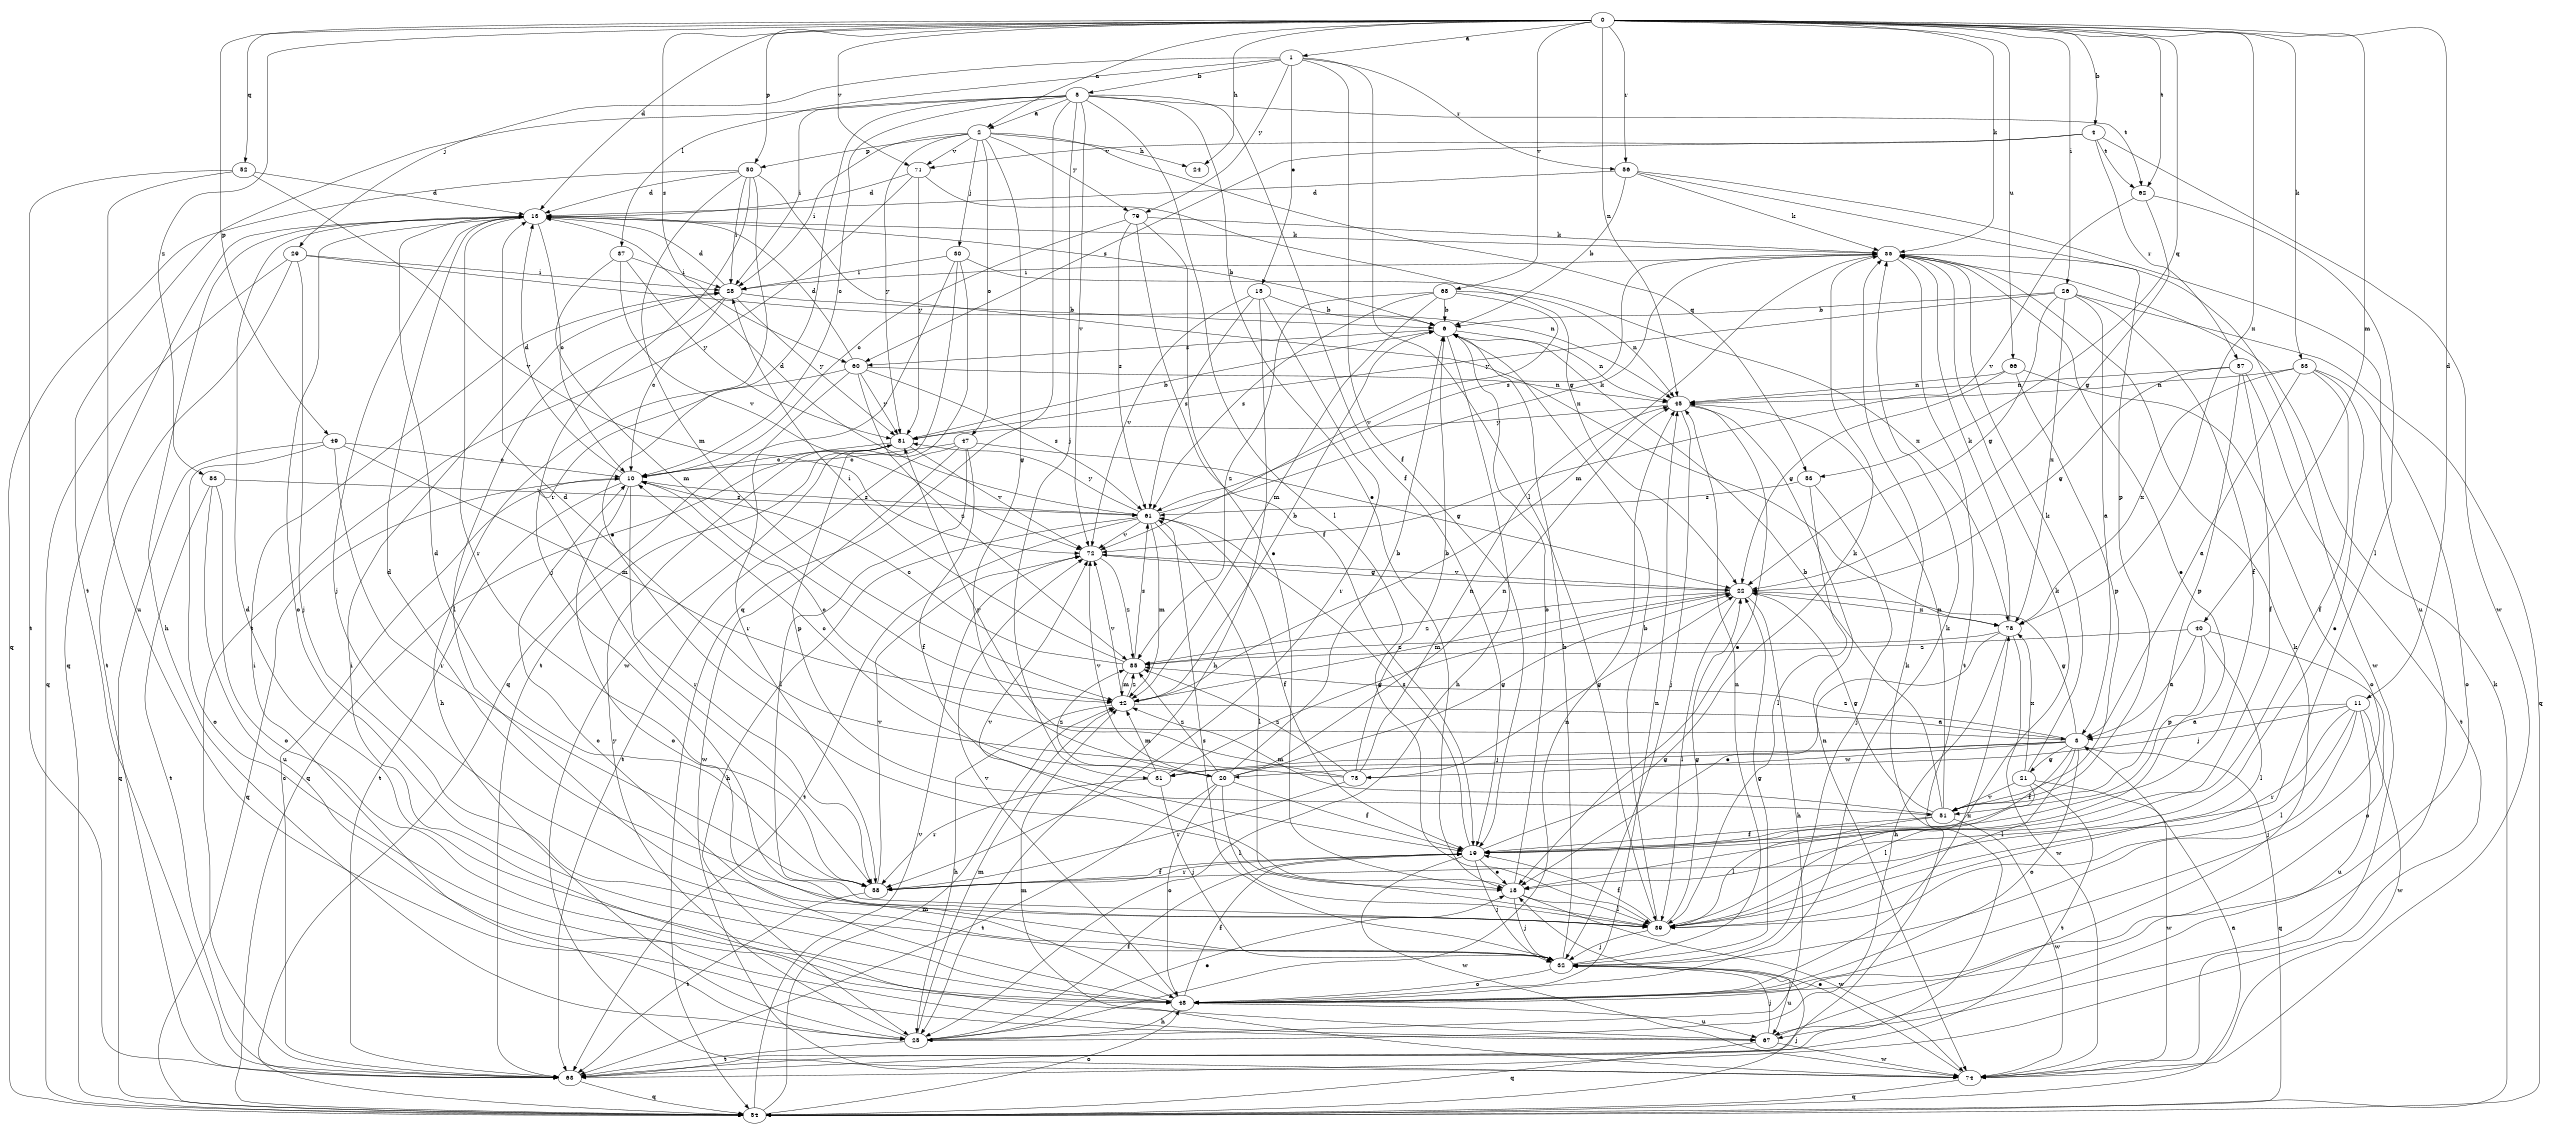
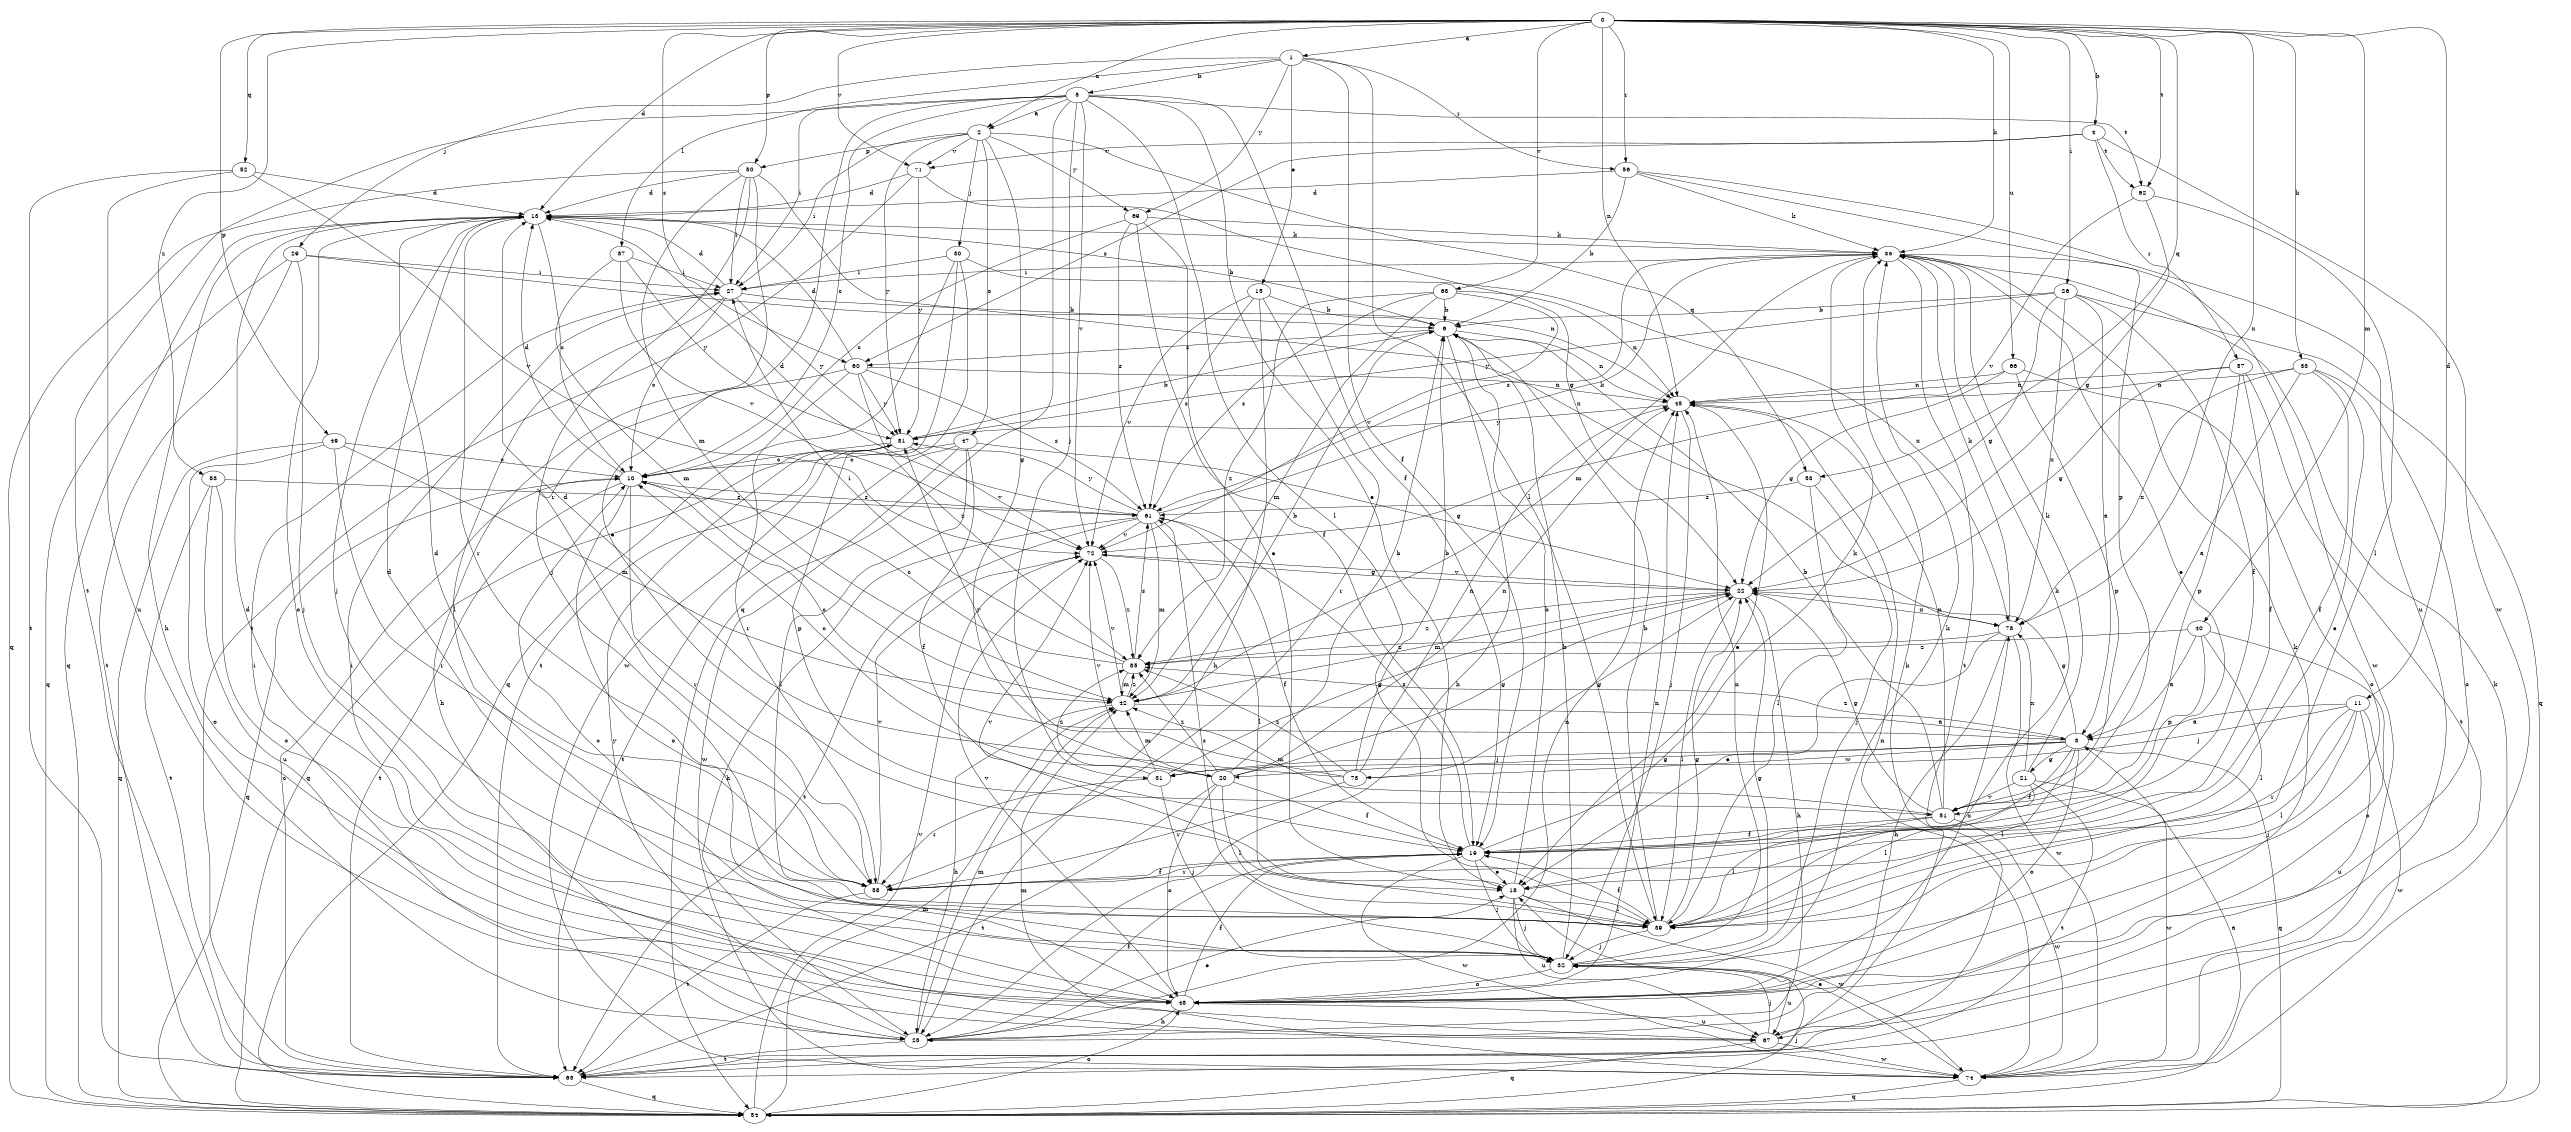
  strict digraph {
    0
    1
    2
    4
    11
    13
-   24
    26
    33
    35
    40
    45
    49
    50
    52
    53
    56
    60
    62
    66
    68
    71
    78
    83
    5
    15
    19
    29
    37
    39
-   79
+   79 [label=69]
    20
-   28
+   28 [label=27]
    30
    47
    81
    57
    74
    3
    31
    58
    32
    67
    10
    48
    54
    6
    25
    22
    n50 [label=18]
    63
    61
    42
    85
    51
    72
    21
    73
    0 -> 1 [label=a]
    0 -> 2 [label=a]
    0 -> 4 [label=b]
    0 -> 11 [label=d]
    0 -> 13 [label=d]
-   0 -> 24 [label=h]
    0 -> 26 [label=i]
    0 -> 33 [label=k]
    0 -> 35 [label=k]
    0 -> 40 [label=m]
    0 -> 45 [label=n]
    0 -> 49 [label=p]
    0 -> 50 [label=p]
    0 -> 52 [label=q]
    0 -> 53 [label=q]
    0 -> 56 [label=r]
    0 -> 60 [label=s]
    0 -> 62 [label=t]
    0 -> 66 [label=u]
    0 -> 68 [label=v]
    0 -> 71 [label=v]
    0 -> 78 [label=x]
    0 -> 83 [label=z]
    1 -> 56 [label=r]
    1 -> 5 [label=b]
    1 -> 15 [label=e]
    1 -> 19 [label=f]
    1 -> 29 [label=j]
    1 -> 37 [label=l]
    1 -> 39 [label=l]
    1 -> 79 [label=y]
-   2 -> 24 [label=h]
    2 -> 50 [label=p]
    2 -> 53 [label=q]
    2 -> 71 [label=v]
    2 -> 79 [label=y]
    2 -> 20 [label=g]
    2 -> 28 [label=i]
    2 -> 30 [label=j]
    2 -> 47 [label=o]
    2 -> 81 [label=y]
    4 -> 60 [label=s]
    4 -> 62 [label=t]
    4 -> 71 [label=v]
    4 -> 57 [label=r]
    4 -> 74 [label=w]
    11 -> 39 [label=l]
    11 -> 74 [label=w]
    11 -> 3 [label=a]
    11 -> 31 [label=j]
    11 -> 58 [label=r]
    11 -> 32 [label=j]
    11 -> 67 [label=u]
    13 -> 35 [label=k]
    13 -> 58 [label=r]
    13 -> 32 [label=j]
    13 -> 10 [label=c]
    13 -> 48 [label=o]
    13 -> 54 [label=q]
    13 -> 6 [label=b]
    13 -> 25 [label=h]
    26 -> 78 [label=x]
    26 -> 19 [label=f]
    26 -> 81 [label=y]
    26 -> 3 [label=a]
    26 -> 54 [label=q]
    26 -> 6 [label=b]
    26 -> 22 [label=g]
    33 -> 45 [label=n]
    33 -> 78 [label=x]
    33 -> 19 [label=f]
    33 -> 3 [label=a]
    33 -> 48 [label=o]
    33 -> n50 [label=e]
    35 -> 28 [label=i]
    35 -> 74 [label=w]
    35 -> n50 [label=e]
    35 -> 63 [label=t]
    35 -> 61 [label=s]
    35 -> 42 [label=m]
    40 -> 39 [label=l]
    40 -> 3 [label=a]
    40 -> 48 [label=o]
    40 -> 85 [label=z]
    40 -> 51 [label=p]
    45 -> 81 [label=y]
    45 -> 32 [label=j]
    45 -> n50 [label=e]
    49 -> 58 [label=r]
    49 -> 10 [label=c]
    49 -> 48 [label=o]
    49 -> 54 [label=q]
    49 -> 42 [label=m]
    50 -> 13 [label=d]
    50 -> 78 [label=x]
    50 -> 28 [label=i]
    50 -> 32 [label=j]
    50 -> 54 [label=q]
    50 -> n50 [label=e]
    50 -> 42 [label=m]
    52 -> 13 [label=d]
    52 -> 67 [label=u]
    52 -> 63 [label=t]
    52 -> 72 [label=v]
    53 -> 39 [label=l]
    53 -> 32 [label=j]
    53 -> 61 [label=s]
    56 -> 13 [label=d]
    56 -> 35 [label=k]
    56 -> 67 [label=u]
    56 -> 6 [label=b]
    56 -> 51 [label=p]
    60 -> 13 [label=d]
    60 -> 45 [label=n]
    60 -> 81 [label=y]
    60 -> 58 [label=r]
    60 -> 25 [label=h]
    60 -> 61 [label=s]
    60 -> 85 [label=z]
    62 -> 39 [label=l]
    62 -> 22 [label=g]
    62 -> 72 [label=v]
    66 -> 45 [label=n]
    66 -> 48 [label=o]
    66 -> 22 [label=g]
    66 -> 51 [label=p]
    68 -> 45 [label=n]
    68 -> 6 [label=b]
    68 -> 61 [label=s]
    68 -> 42 [label=m]
    68 -> 85 [label=z]
    68 -> 72 [label=v]
    71 -> 13 [label=d]
    71 -> 81 [label=y]
    71 -> 22 [label=g]
    71 -> 63 [label=t]
    78 -> 35 [label=k]
    78 -> 74 [label=w]
    78 -> 25 [label=h]
    78 -> n50 [label=e]
    78 -> 85 [label=z]
    83 -> 67 [label=u]
    83 -> 48 [label=o]
    83 -> 63 [label=t]
    83 -> 61 [label=s]
    5 -> 2 [label=a]
    5 -> 62 [label=t]
    5 -> 19 [label=f]
    5 -> 39 [label=l]
    5 -> 28 [label=i]
    5 -> 31 [label=j]
    5 -> 58 [label=r]
    5 -> 10 [label=c]
    5 -> 54 [label=q]
    5 -> n50 [label=e]
    5 -> 63 [label=t]
    5 -> 72 [label=v]
    15 -> 58 [label=r]
    15 -> 6 [label=b]
    15 -> 25 [label=h]
    15 -> 61 [label=s]
    15 -> 72 [label=v]
    19 -> 35 [label=k]
    19 -> 74 [label=w]
    19 -> 58 [label=r]
    19 -> 32 [label=j]
    19 -> n50 [label=e]
    19 -> 61 [label=s]
    29 -> 45 [label=n]
    29 -> 28 [label=i]
    29 -> 32 [label=j]
    29 -> 54 [label=q]
    29 -> 63 [label=t]
    37 -> 28 [label=i]
    37 -> 81 [label=y]
    37 -> 42 [label=m]
    37 -> 72 [label=v]
    39 -> 13 [label=d]
    39 -> 35 [label=k]
    39 -> 19 [label=f]
    39 -> 32 [label=j]
    39 -> 6 [label=b]
    39 -> 22 [label=g]
    79 -> 35 [label=k]
    79 -> 19 [label=f]
    79 -> 10 [label=c]
    79 -> n50 [label=e]
    79 -> 61 [label=s]
    20 -> 45 [label=n]
    20 -> 19 [label=f]
    20 -> 39 [label=l]
    20 -> 10 [label=c]
    20 -> 48 [label=o]
    20 -> 6 [label=b]
    20 -> 22 [label=g]
    20 -> 63 [label=t]
    20 -> 85 [label=z]
    20 -> 72 [label=v]
    28 -> 13 [label=d]
    28 -> 39 [label=l]
    28 -> 81 [label=y]
    28 -> 10 [label=c]
    28 -> 6 [label=b]
    30 -> 78 [label=x]
    30 -> 28 [label=i]
    30 -> 74 [label=w]
    30 -> 54 [label=q]
    30 -> 63 [label=t]
    47 -> 19 [label=f]
    47 -> 39 [label=l]
    47 -> 74 [label=w]
    47 -> 10 [label=c]
    47 -> 22 [label=g]
    47 -> 63 [label=t]
    81 -> 10 [label=c]
    81 -> 54 [label=q]
    81 -> 6 [label=b]
    81 -> 51 [label=p]
    81 -> 72 [label=v]
    57 -> 45 [label=n]
    57 -> 19 [label=f]
    57 -> 22 [label=g]
    57 -> 63 [label=t]
    57 -> 51 [label=p]
-   45 -> 74 [label=n]
+   74 -> 45 [label=n]
    74 -> 54 [label=q]
    74 -> n50 [label=e]
    74 -> 42 [label=m]
    3 -> 19 [label=f]
    3 -> 39 [label=l]
    3 -> 20 [label=g]
    3 -> 31 [label=j]
    3 -> 10 [label=c]
    3 -> 48 [label=o]
    3 -> 54 [label=q]
    3 -> 22 [label=g]
    3 -> 85 [label=z]
    3 -> 21 [label=g]
    3 -> 73 [label=w]
    31 -> 58 [label=r]
    31 -> 32 [label=j]
    31 -> 22 [label=g]
    31 -> 42 [label=m]
    31 -> 85 [label=z]
    58 -> 13 [label=d]
    58 -> 19 [label=f]
    58 -> 63 [label=t]
    58 -> 72 [label=v]
    32 -> 45 [label=n]
    32 -> 67 [label=u]
    32 -> 48 [label=o]
    32 -> 6 [label=b]
    32 -> 22 [label=g]
    32 -> 61 [label=s]
    67 -> 35 [label=k]
    67 -> 28 [label=i]
    67 -> 74 [label=w]
    67 -> 32 [label=j]
    67 -> 54 [label=q]
    10 -> 13 [label=d]
    10 -> 58 [label=r]
    10 -> 48 [label=o]
    10 -> 54 [label=q]
    10 -> 63 [label=t]
    10 -> 61 [label=s]
    48 -> 13 [label=d]
    48 -> 35 [label=k]
    48 -> 45 [label=n]
    48 -> 78 [label=x]
    48 -> 19 [label=f]
    48 -> 67 [label=u]
    48 -> 10 [label=c]
    48 -> 25 [label=h]
    48 -> 72 [label=v]
    54 -> 35 [label=k]
    54 -> 3 [label=a]
    54 -> 32 [label=j]
    54 -> 48 [label=o]
    54 -> 42 [label=m]
    54 -> 72 [label=v]
    6 -> 45 [label=n]
    6 -> 60 [label=s]
    6 -> 25 [label=h]
    25 -> 45 [label=n]
    25 -> 19 [label=f]
    25 -> 28 [label=i]
    25 -> 81 [label=y]
    25 -> n50 [label=e]
    25 -> 63 [label=t]
    25 -> 42 [label=m]
    22 -> 78 [label=x]
    22 -> 39 [label=l]
    22 -> 25 [label=h]
    22 -> 42 [label=m]
    22 -> 85 [label=z]
    22 -> 72 [label=v]
    n50 -> 39 [label=l]
    n50 -> 74 [label=w]
    n50 -> 32 [label=j]
+   n50 -> 67 [label=u]
    n50 -> 6 [label=b]
    n50 -> 72 [label=v]
    63 -> 35 [label=k]
    63 -> 10 [label=c]
    63 -> 54 [label=q]
    61 -> 13 [label=d]
    61 -> 35 [label=k]
    61 -> 19 [label=f]
    61 -> 39 [label=l]
    61 -> 81 [label=y]
    61 -> 25 [label=h]
    61 -> 63 [label=t]
    61 -> 42 [label=m]
    61 -> 72 [label=v]
    42 -> 3 [label=a]
    42 -> 6 [label=b]
    42 -> 25 [label=h]
    42 -> 85 [label=z]
    42 -> 72 [label=v]
    85 -> 28 [label=i]
    85 -> 10 [label=c]
    85 -> 61 [label=s]
    85 -> 42 [label=m]
    51 -> 45 [label=n]
    51 -> 19 [label=f]
    51 -> 39 [label=l]
    51 -> 74 [label=w]
    51 -> 6 [label=b]
    51 -> 22 [label=g]
    51 -> 42 [label=m]
    72 -> 22 [label=g]
    72 -> 85 [label=z]
    21 -> 35 [label=k]
    21 -> 78 [label=x]
    21 -> 39 [label=l]
    21 -> 74 [label=w]
    21 -> 63 [label=t]
    21 -> 51 [label=v]
    73 -> 13 [label=d]
    73 -> 45 [label=n]
    73 -> 81 [label=y]
    73 -> 58 [label=r]
    73 -> 6 [label=b]
    73 -> 22 [label=g]
    73 -> 85 [label=z]
  }
